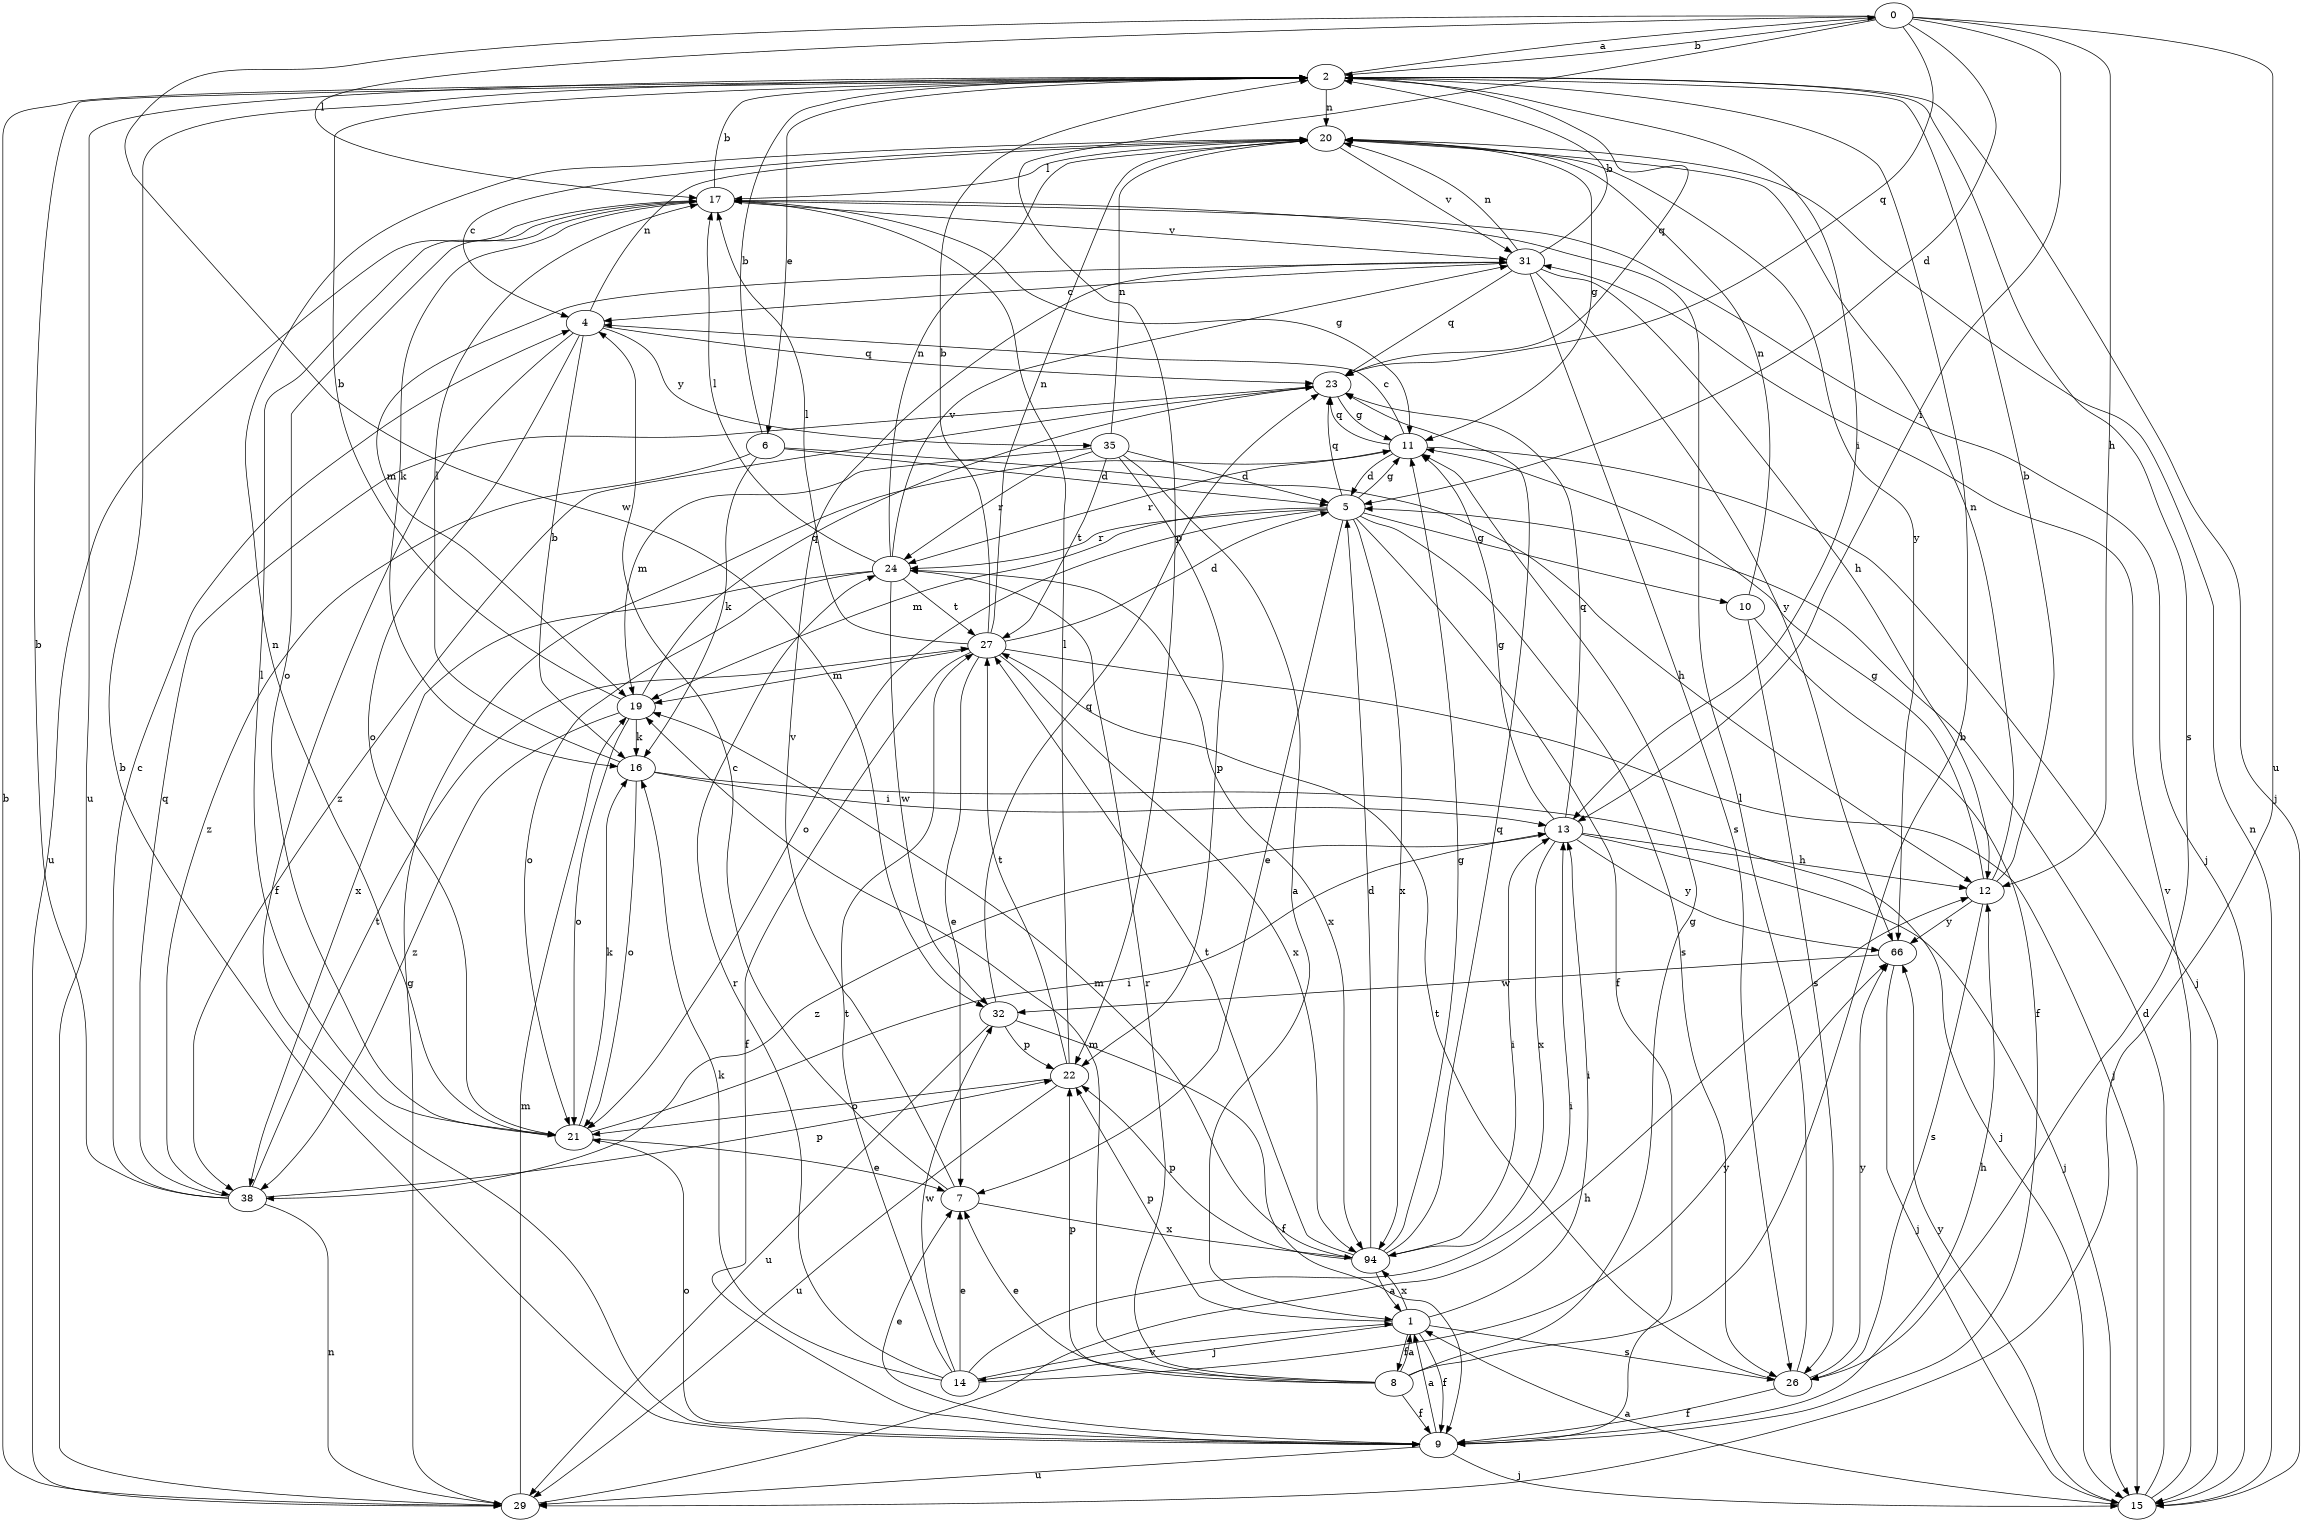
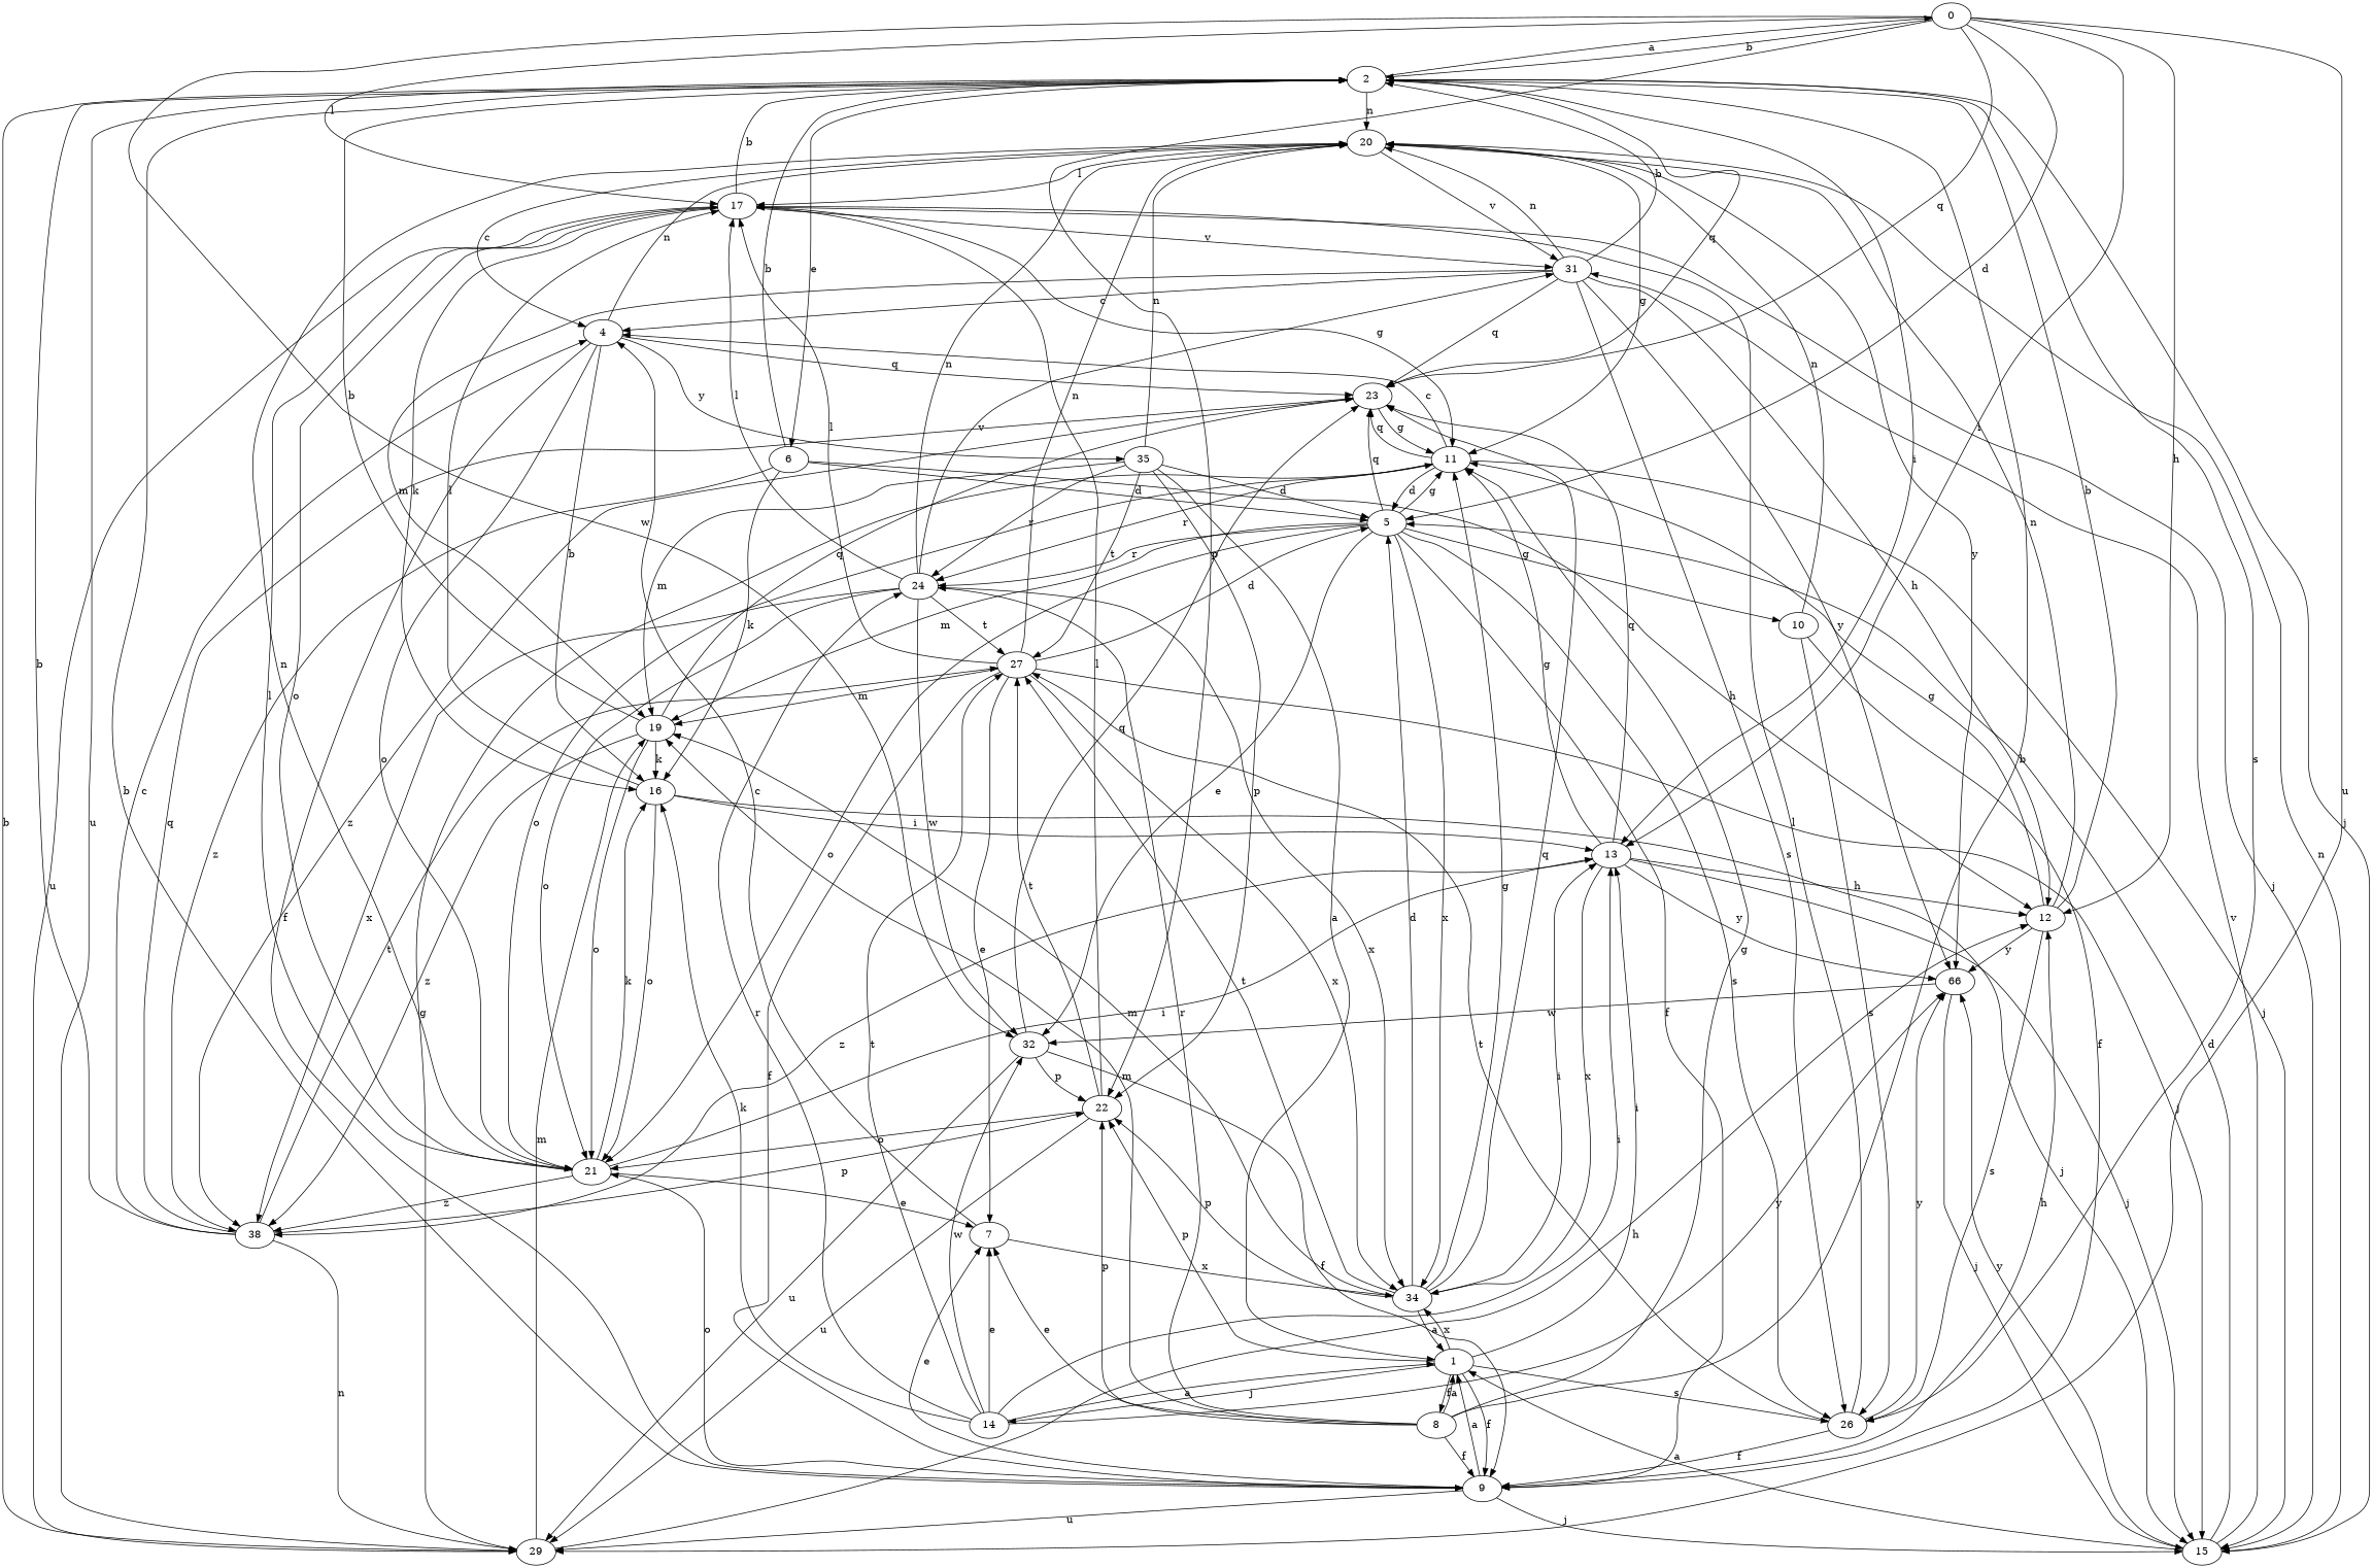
  strict digraph {
    0
    2
    5
    12
    13
    17
    22
    23
    29
    32
    26
    6
    15
    20
    9
-   34 [label=94]
+   34
    21
    7
    10
    11
    19
    24
    n23 [label=66]
    38
    16
    31
    27
    1
    8
    14
    4
    35
    0 -> 2 [label=b]
    0 -> 5 [label=d]
    0 -> 12 [label=h]
    0 -> 13 [label=i]
    0 -> 17 [label=l]
    0 -> 22 [label=p]
    0 -> 23 [label=q]
    0 -> 29 [label=u]
    0 -> 32 [label=w]
    2 -> 0 [label=a]
    2 -> 13 [label=i]
    2 -> 23 [label=q]
    2 -> 29 [label=u]
    2 -> 26 [label=s]
    2 -> 6 [label=e]
    2 -> 15 [label=j]
    2 -> 20 [label=n]
    5 -> 23 [label=q]
    5 -> 26 [label=s]
    5 -> 9 [label=f]
    5 -> 34 [label=x]
    5 -> 21 [label=o]
-   5 -> 7 [label=e]
+   5 -> 32 [label=e]
    5 -> 10 [label=g]
    5 -> 11 [label=g]
    5 -> 19 [label=m]
    5 -> 24 [label=r]
    12 -> 2 [label=b]
    12 -> 26 [label=s]
    12 -> 20 [label=n]
    12 -> 11 [label=g]
    12 -> n23 [label=y]
    13 -> 12 [label=h]
    13 -> 23 [label=q]
    13 -> 15 [label=j]
    13 -> 34 [label=x]
    13 -> 11 [label=g]
    13 -> n23 [label=y]
    13 -> 38 [label=z]
    17 -> 2 [label=b]
    17 -> 29 [label=u]
    17 -> 15 [label=j]
    17 -> 21 [label=o]
    17 -> 11 [label=g]
    17 -> 16 [label=k]
    17 -> 31 [label=v]
    22 -> 17 [label=l]
    22 -> 29 [label=u]
    22 -> 21 [label=o]
    22 -> 27 [label=t]
    23 -> 11 [label=g]
    23 -> 38 [label=z]
    29 -> 2 [label=b]
    29 -> 12 [label=h]
    29 -> 11 [label=g]
    29 -> 19 [label=m]
    32 -> 22 [label=p]
    32 -> 23 [label=q]
    32 -> 29 [label=u]
    32 -> 9 [label=f]
    26 -> 17 [label=l]
    26 -> 9 [label=f]
    26 -> n23 [label=y]
    26 -> 27 [label=t]
    6 -> 2 [label=b]
    6 -> 5 [label=d]
    6 -> 12 [label=h]
    6 -> 38 [label=z]
    6 -> 16 [label=k]
    15 -> 5 [label=d]
    15 -> 20 [label=n]
    15 -> n23 [label=y]
    15 -> 31 [label=v]
    15 -> 1 [label=a]
    20 -> 17 [label=l]
    20 -> 11 [label=g]
    20 -> n23 [label=y]
    20 -> 31 [label=v]
    20 -> 4 [label=c]
    9 -> 2 [label=b]
    9 -> 12 [label=h]
    9 -> 29 [label=u]
    9 -> 15 [label=j]
    9 -> 21 [label=o]
    9 -> 7 [label=e]
    9 -> 1 [label=a]
    34 -> 5 [label=d]
    34 -> 13 [label=i]
    34 -> 22 [label=p]
    34 -> 23 [label=q]
    34 -> 11 [label=g]
    34 -> 19 [label=m]
    34 -> 27 [label=t]
    34 -> 1 [label=a]
    21 -> 13 [label=i]
    21 -> 17 [label=l]
    21 -> 20 [label=n]
    21 -> 7 [label=e]
+   21 -> 38 [label=z]
    21 -> 16 [label=k]
    7 -> 34 [label=x]
-   7 -> 31 [label=v]
    7 -> 4 [label=c]
    10 -> 26 [label=s]
    10 -> 20 [label=n]
    10 -> 9 [label=f]
    11 -> 5 [label=d]
    11 -> 23 [label=q]
    11 -> 15 [label=j]
+   11 -> 21 [label=o]
    11 -> 24 [label=r]
    11 -> 4 [label=c]
    19 -> 2 [label=b]
    19 -> 23 [label=q]
    19 -> 21 [label=o]
    19 -> 38 [label=z]
    19 -> 16 [label=k]
    24 -> 17 [label=l]
    24 -> 32 [label=w]
    24 -> 20 [label=n]
    24 -> 34 [label=x]
    24 -> 21 [label=o]
    24 -> 38 [label=x]
    24 -> 31 [label=v]
    24 -> 27 [label=t]
    n23 -> 32 [label=w]
    n23 -> 15 [label=j]
    38 -> 2 [label=b]
    38 -> 22 [label=p]
    38 -> 23 [label=q]
    38 -> 29 [label=n]
    38 -> 27 [label=t]
    38 -> 4 [label=c]
    16 -> 13 [label=i]
    16 -> 17 [label=l]
    16 -> 15 [label=j]
    16 -> 21 [label=o]
    31 -> 2 [label=b]
    31 -> 12 [label=h]
    31 -> 23 [label=q]
    31 -> 26 [label=s]
    31 -> 20 [label=n]
    31 -> 19 [label=m]
    31 -> n23 [label=y]
    31 -> 4 [label=c]
-   27 -> 2 [label=b]
    27 -> 5 [label=d]
    27 -> 17 [label=l]
    27 -> 15 [label=j]
    27 -> 20 [label=n]
    27 -> 9 [label=f]
    27 -> 34 [label=x]
    27 -> 7 [label=e]
    27 -> 19 [label=m]
    1 -> 13 [label=i]
    1 -> 22 [label=p]
    1 -> 26 [label=s]
    1 -> 9 [label=f]
    1 -> 34 [label=x]
    1 -> 8 [label=f]
    1 -> 14 [label=j]
    8 -> 2 [label=b]
    8 -> 22 [label=p]
    8 -> 9 [label=f]
    8 -> 7 [label=e]
    8 -> 11 [label=g]
    8 -> 19 [label=m]
    8 -> 24 [label=r]
    8 -> 1 [label=a]
    14 -> 13 [label=i]
    14 -> 32 [label=w]
    14 -> 7 [label=e]
    14 -> 24 [label=r]
    14 -> n23 [label=y]
    14 -> 16 [label=k]
    14 -> 27 [label=t]
-   14 -> 1 [label=v]
+   14 -> 1 [label=a]
    4 -> 23 [label=q]
    4 -> 20 [label=n]
    4 -> 9 [label=f]
    4 -> 21 [label=o]
    4 -> 16 [label=b]
    4 -> 35 [label=y]
    35 -> 5 [label=d]
    35 -> 22 [label=p]
    35 -> 20 [label=n]
    35 -> 19 [label=m]
    35 -> 24 [label=r]
    35 -> 27 [label=t]
    35 -> 1 [label=a]
  }
